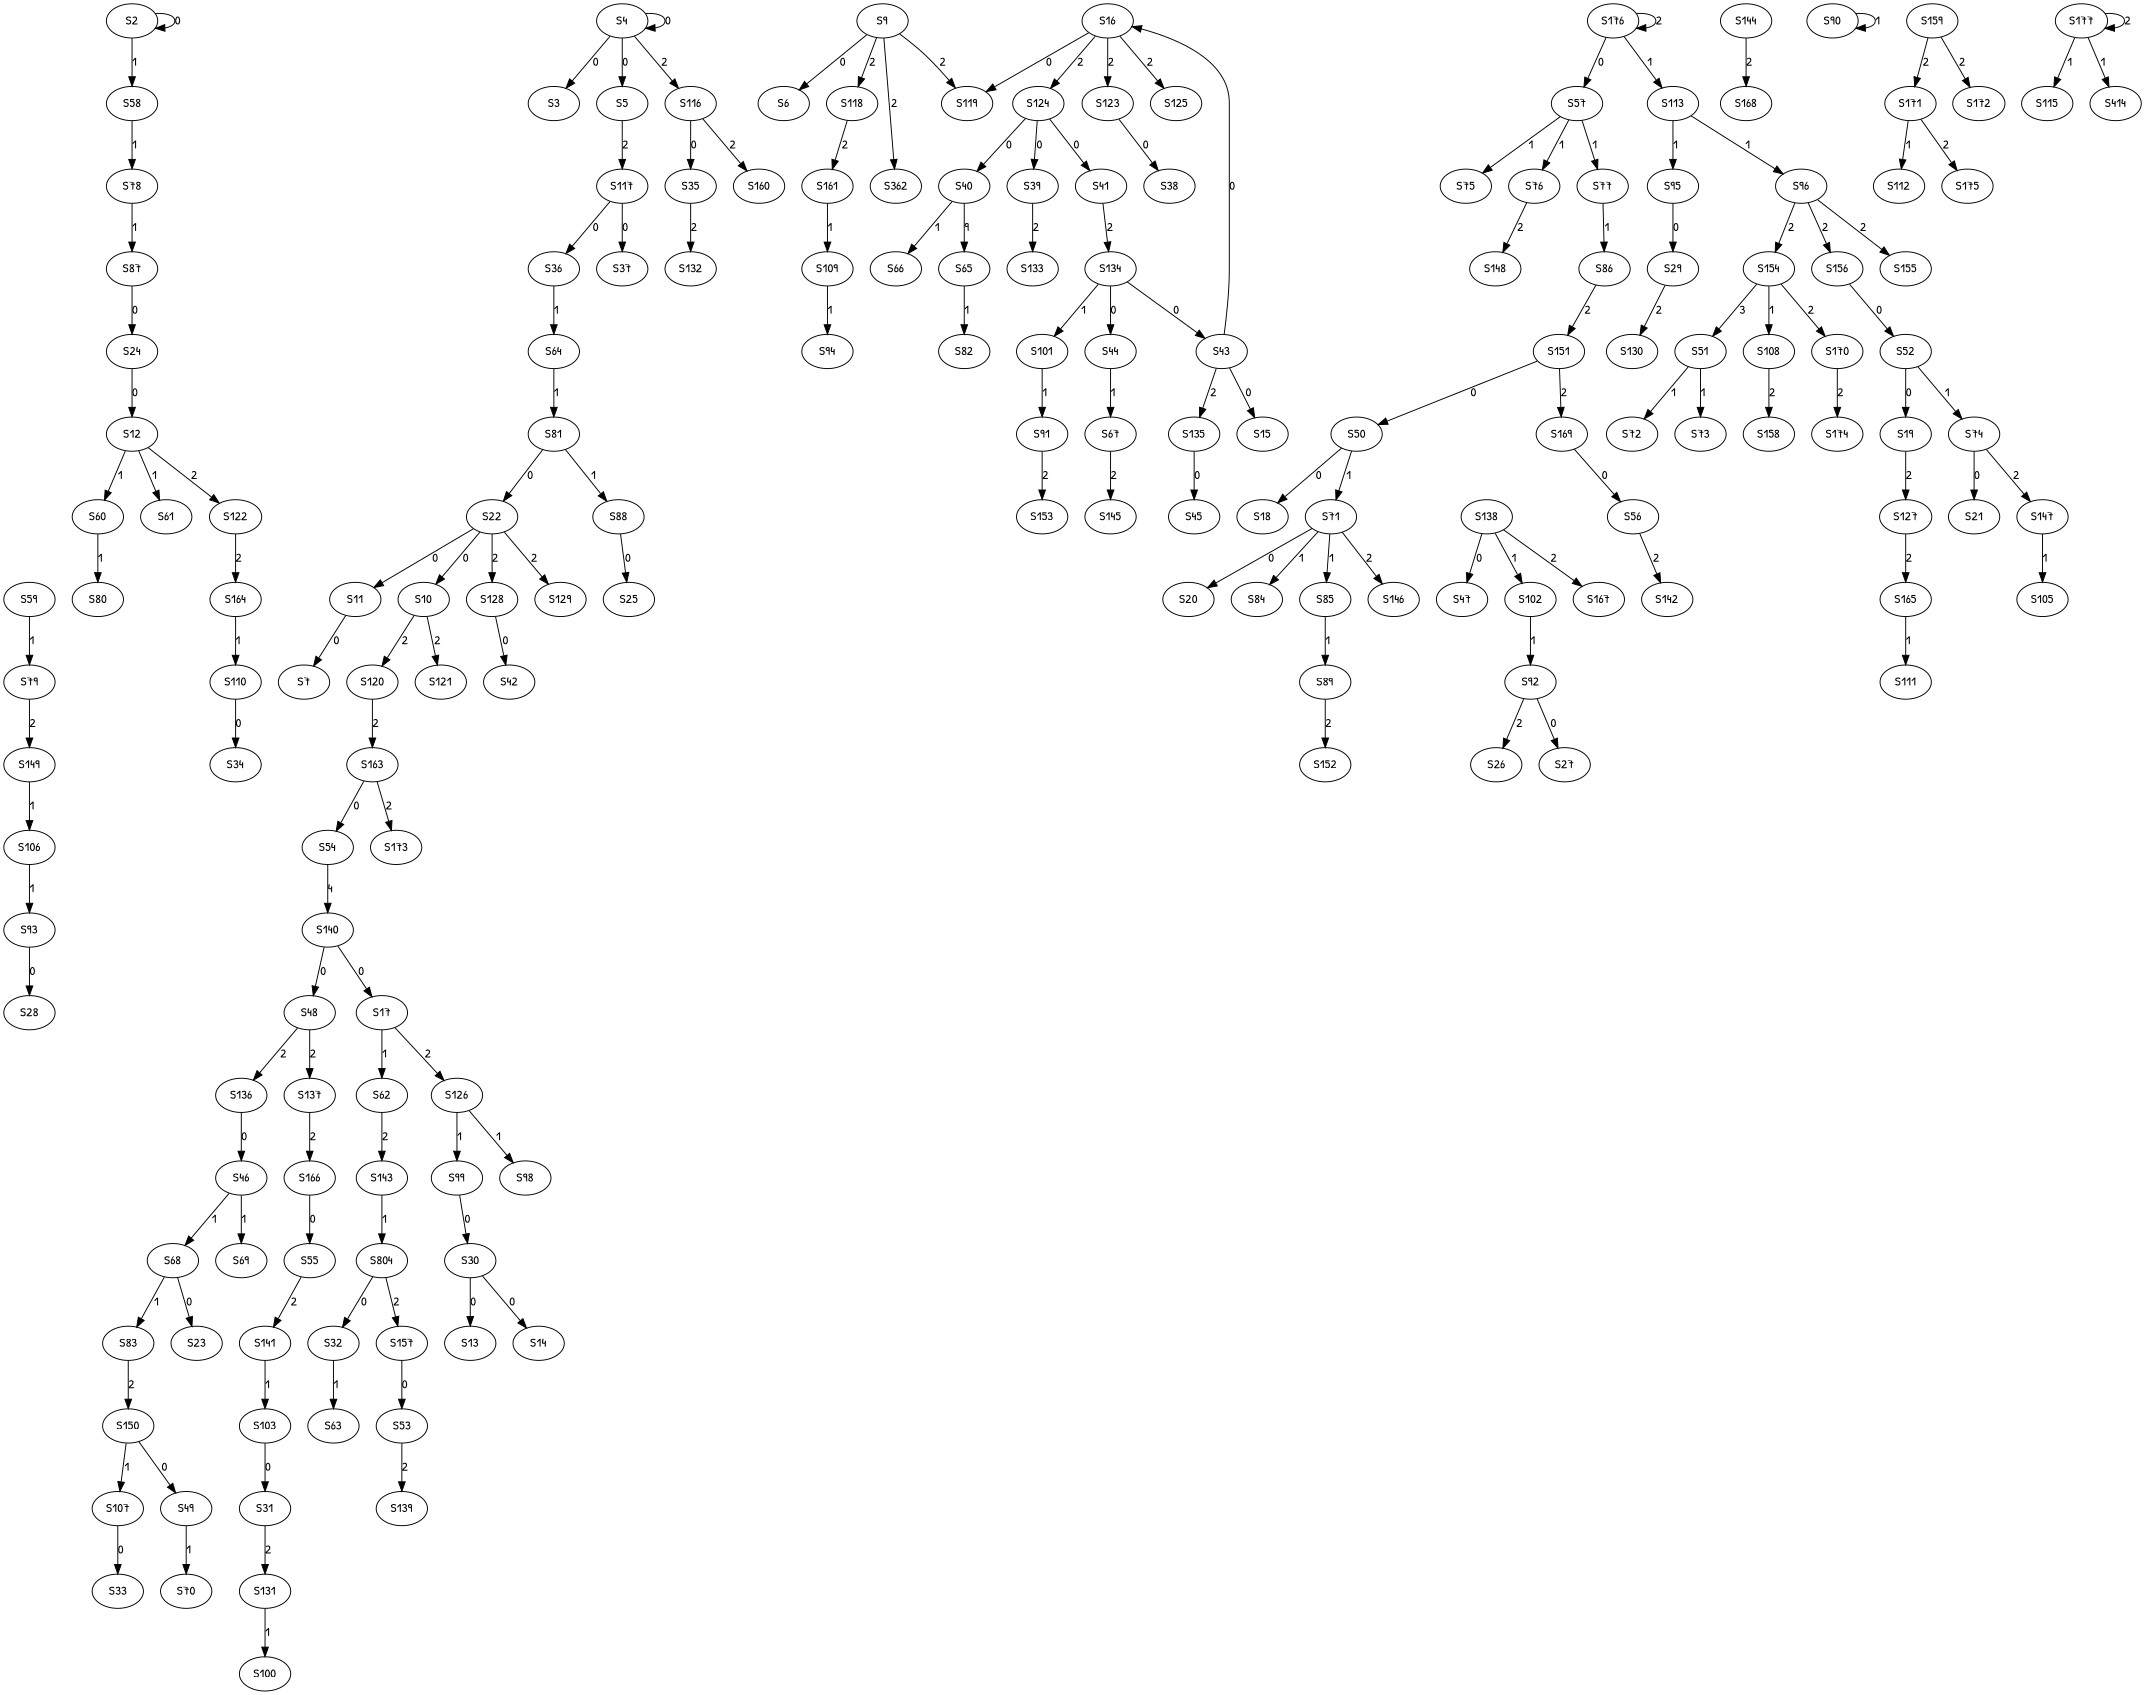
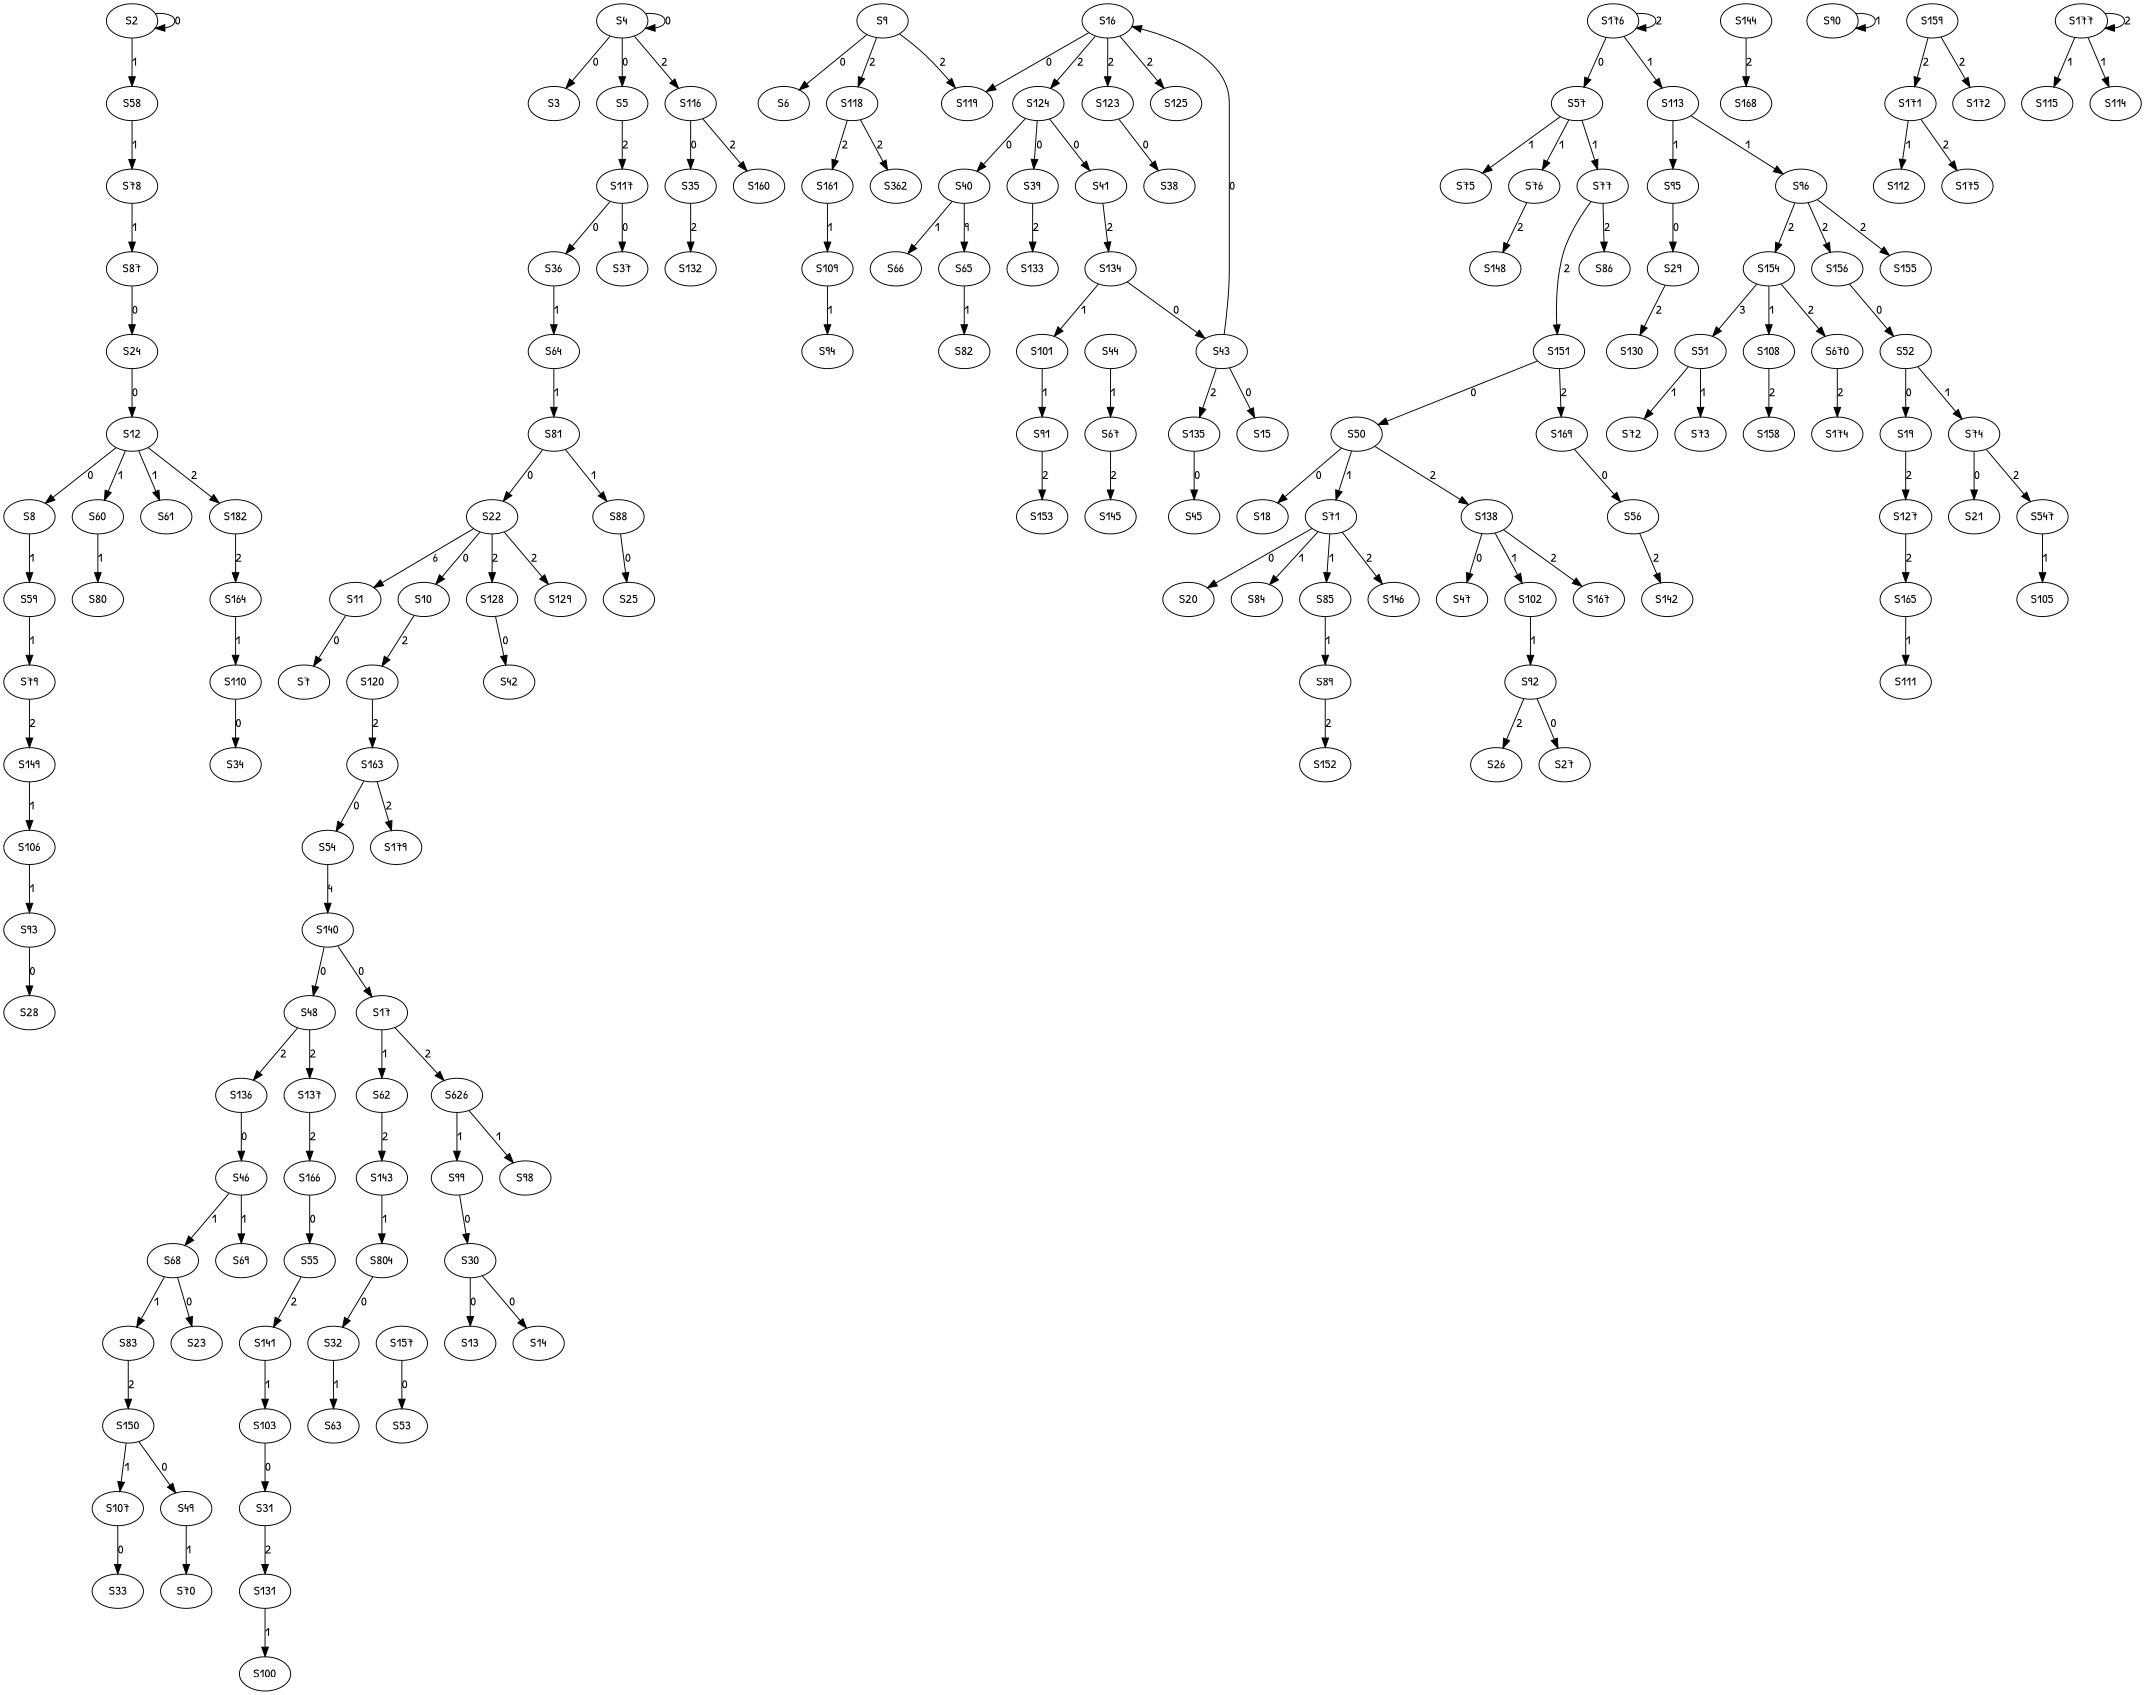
  strict digraph {
    fontname="Patrick Hand"
    node [fontname="Patrick Hand"]
    edge [fontname="Patrick Hand"]
    S2
    S58
    S78
    S4
    S3
    S5
    S116
    S117
    S35
    S160
    S36
    S37
    S9
    S6
    S118
    S119
    S161
    n18 [label=S362]
    S11
    S7
    S12
+   S8
    S60
    S61
-   S122
+   S122 [label=S182]
    S59
    S80
    S164
    S79
    S16
    S123
    S124
    S125
    S38
    S39
    S40
    S41
    S22
    S10
    S128
    S129
    S120
-   S121
    S42
    S163
    S24
    S30
    S13
    S14
    S43
    S15
    S135
    S45
    S48
    S136
    S137
    S17
    S62
-   S126
+   S126 [label=S626]
    S46
    S166
    S143
    S99
    S98
    S50
    S18
    S71
    S138
    S20
    S84
    S85
    S146
    S47
    S102
    S167
    S52
    S19
    S74
    S127
    S21
-   S147
+   S147 [label=S547]
    S165
    S89
    S105
    S81
    S88
    S25
    S83
    S150
    S107
    S49
    S87
    S92
    S26
    S27
    S93
    S28
    S95
    S29
    S130
    S103
    S31
    S131
    S100
    n105 [label=S804]
    S32
    S157
    S63
    S53
    S33
    S110
    S34
    S132
    S64
    S133
    S65
    S66
    S134
    S82
    S44
    S101
    S67
    S91
    S145
    S68
    S69
    S23
    S140
    S70
    S151
    S169
    S56
    S154
    S51
    S108
-   S170
+   S170 [label=S670]
    S72
    S73
    S158
    S174
    S156
-   S139
    S54
-   S173
+   S173 [label=S179]
    S55
    S141
    S142
    S176
    S57
    S113
    S75
    S76
    S77
    S96
    S148
    S86
    S149
    S144
    S168
    S106
    S152
    S90
    S153
    S109
    S94
    S155
    S111
    S159
    S171
    S172
    S112
    S175
    S177
    S115
-   S114 [label=S414]
+   S114
    S2 -> S2 [label=0]
    S2 -> S58 [label=1]
    S58 -> S78 [label=1]
    S78 -> S87 [label=1]
    S4 -> S4 [label=0]
    S4 -> S3 [label=0]
    S4 -> S5 [label=0]
    S4 -> S116 [label=2]
    S5 -> S117 [label=2]
    S116 -> S35 [label=0]
    S116 -> S160 [label=2]
    S117 -> S36 [label=0]
    S117 -> S37 [label=0]
    S35 -> S132 [label=2]
    S36 -> S64 [label=1]
    S9 -> S6 [label=0]
    S9 -> S118 [label=2]
    S9 -> S119 [label=2]
    S118 -> S161 [label=2]
-   S9 -> n18 [label=2]
+   S118 -> n18 [label=2]
    S161 -> S109 [label=1]
    S11 -> S7 [label=0]
+   S12 -> S8 [label=0]
    S12 -> S60 [label=1]
    S12 -> S61 [label=1]
    S12 -> S122 [label=2]
+   S8 -> S59 [label=1]
    S60 -> S80 [label=1]
    S122 -> S164 [label=2]
    S59 -> S79 [label=1]
    S164 -> S110 [label=1]
    S79 -> S149 [label=2]
    S16 -> S119 [label=0]
    S16 -> S123 [label=2]
    S16 -> S124 [label=2]
    S16 -> S125 [label=2]
    S123 -> S38 [label=0]
    S124 -> S39 [label=0]
    S124 -> S40 [label=0]
    S124 -> S41 [label=0]
    S39 -> S133 [label=2]
    S40 -> S65 [label=9]
    S40 -> S66 [label=1]
    S41 -> S134 [label=2]
-   S22 -> S11 [label=0]
+   S22 -> S11 [label=6]
    S22 -> S10 [label=0]
    S22 -> S128 [label=2]
    S22 -> S129 [label=2]
    S10 -> S120 [label=2]
-   S10 -> S121 [label=2]
    S128 -> S42 [label=0]
    S120 -> S163 [label=2]
    S163 -> S54 [label=0]
    S163 -> S173 [label=2]
    S24 -> S12 [label=0]
    S30 -> S13 [label=0]
    S30 -> S14 [label=0]
    S43 -> S16 [label=0]
    S43 -> S15 [label=0]
    S43 -> S135 [label=2]
    S135 -> S45 [label=0]
    S48 -> S136 [label=2]
    S48 -> S137 [label=2]
    S136 -> S46 [label=0]
    S137 -> S166 [label=2]
    S17 -> S62 [label=1]
    S17 -> S126 [label=2]
    S62 -> S143 [label=2]
    S126 -> S99 [label=1]
    S126 -> S98 [label=1]
    S46 -> S68 [label=1]
    S46 -> S69 [label=1]
    S166 -> S55 [label=0]
    S143 -> n105 [label=1]
    S99 -> S30 [label=0]
    S50 -> S18 [label=0]
    S50 -> S71 [label=1]
+   S50 -> S138 [label=2]
    S71 -> S20 [label=0]
    S71 -> S84 [label=1]
    S71 -> S85 [label=1]
    S71 -> S146 [label=2]
    S138 -> S47 [label=0]
    S138 -> S102 [label=1]
    S138 -> S167 [label=2]
    S85 -> S89 [label=1]
    S102 -> S92 [label=1]
    S52 -> S19 [label=0]
    S52 -> S74 [label=1]
    S19 -> S127 [label=2]
    S74 -> S21 [label=0]
    S74 -> S147 [label=2]
    S127 -> S165 [label=2]
    S147 -> S105 [label=1]
    S165 -> S111 [label=1]
    S89 -> S152 [label=2]
    S81 -> S22 [label=0]
    S81 -> S88 [label=1]
    S88 -> S25 [label=0]
    S83 -> S150 [label=2]
    S150 -> S107 [label=1]
    S150 -> S49 [label=0]
    S107 -> S33 [label=0]
    S49 -> S70 [label=1]
    S87 -> S24 [label=0]
    S92 -> S26 [label=2]
    S92 -> S27 [label=0]
    S93 -> S28 [label=0]
    S95 -> S29 [label=0]
    S29 -> S130 [label=2]
    S103 -> S31 [label=0]
    S31 -> S131 [label=2]
    S131 -> S100 [label=1]
    n105 -> S32 [label=0]
-   n105 -> S157 [label=2]
    S32 -> S63 [label=1]
    S157 -> S53 [label=0]
-   S53 -> S139 [label=2]
    S110 -> S34 [label=0]
    S64 -> S81 [label=1]
    S65 -> S82 [label=1]
    S134 -> S43 [label=0]
-   S134 -> S44 [label=0]
    S134 -> S101 [label=1]
    S44 -> S67 [label=1]
    S101 -> S91 [label=1]
    S67 -> S145 [label=2]
    S91 -> S153 [label=2]
    S68 -> S83 [label=1]
    S68 -> S23 [label=0]
    S140 -> S48 [label=0]
    S140 -> S17 [label=0]
    S151 -> S50 [label=0]
    S151 -> S169 [label=2]
    S169 -> S56 [label=0]
    S56 -> S142 [label=2]
    S154 -> S51 [label=3]
    S154 -> S108 [label=1]
    S154 -> S170 [label=2]
    S51 -> S72 [label=1]
    S51 -> S73 [label=1]
    S108 -> S158 [label=2]
    S170 -> S174 [label=2]
    S156 -> S52 [label=0]
    S54 -> S140 [label=4]
    S55 -> S141 [label=2]
    S141 -> S103 [label=1]
    S176 -> S176 [label=2]
    S176 -> S57 [label=0]
    S176 -> S113 [label=1]
    S57 -> S75 [label=1]
    S57 -> S76 [label=1]
    S57 -> S77 [label=1]
    S113 -> S95 [label=1]
    S113 -> S96 [label=1]
    S76 -> S148 [label=2]
-   S77 -> S86 [label=1]
+   S77 -> S86 [label=2]
    S96 -> S154 [label=2]
    S96 -> S156 [label=2]
    S96 -> S155 [label=2]
-   S86 -> S151 [label=2]
+   S77 -> S151 [label=2]
    S149 -> S106 [label=1]
    S144 -> S168 [label=2]
    S106 -> S93 [label=1]
    S90 -> S90 [label=1]
    S109 -> S94 [label=1]
    S159 -> S171 [label=2]
    S159 -> S172 [label=2]
    S171 -> S112 [label=1]
    S171 -> S175 [label=2]
    S177 -> S177 [label=2]
    S177 -> S115 [label=1]
    S177 -> S114 [label=1]
  }
